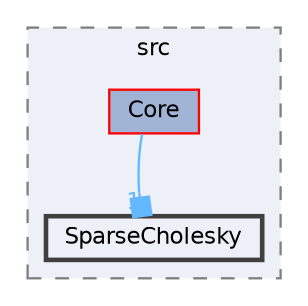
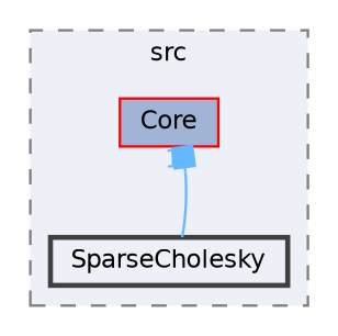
  digraph {
    compound=true
    node [fontname=Helvetica fontsize=10 shape=box]
    n1 [color=red fillcolor="#a2b4d6" height=0.2 label=Core style=filled width=0.4]
    n2 [color=grey25 fillcolor="#edf0f7" height=0.2 label=SparseCholesky style="filled,bold" width=0.4]
    subgraph cluster_1 {
      bgcolor="#edf0f7"
      fontname=Helvetica
      fontsize=10
      label=src
      pencolor=grey50
      style="filled,dashed"
      n1
      n2
    }
-   n1 -> n2 [color=steelblue1 fontcolor=steelblue1 fontname=Helvetica fontsize=10 headlabel=1 labeldistance=1.5 labelfontname=Helvetica labelfontsize=10 arrowhead=box]
+   n2 -> n1 [color=steelblue1 fontcolor=steelblue1 fontname=Helvetica fontsize=10 headlabel=1 labeldistance=1.5 labelfontname=Helvetica labelfontsize=10 arrowhead=box]
  }
